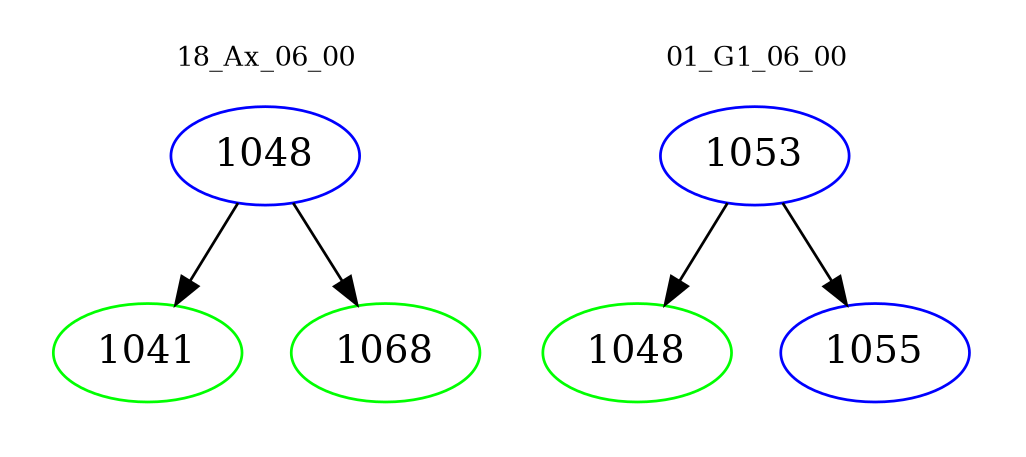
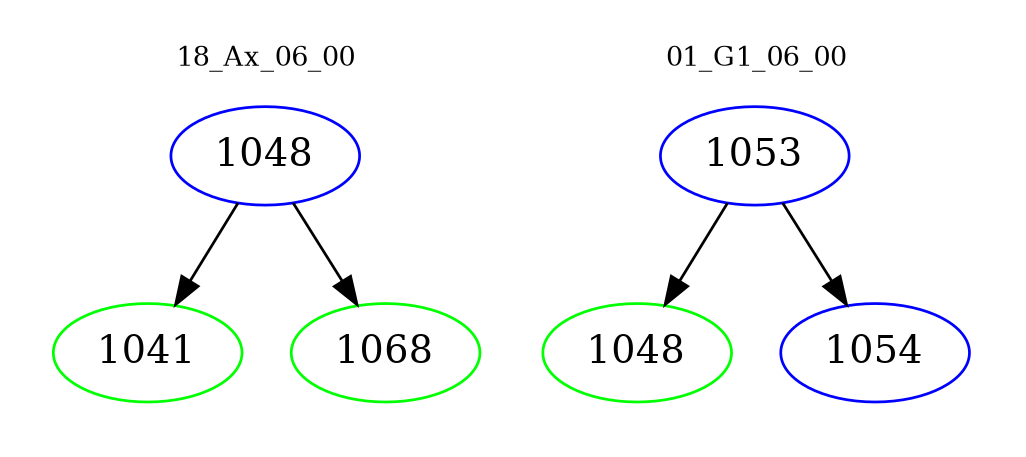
  digraph {
    node [color=blue]
    edge [color=black]
    n1 [label=1048]
    n2 [color=green label=1041]
    n3 [color=green label=1068]
    n4 [label=1053]
    n5 [color=green label=1048]
-   n6 [label=1055]
+   n6 [label=1054]
    subgraph cluster_1 {
      color=white
      fontsize=10
      label="18_Ax_06_00"
      n1
      n2
      n3
    }
    subgraph cluster_2 {
      color=white
      fontsize=10
      label="01_G1_06_00"
      n4
      n5
      n6
    }
    n1 -> n2
    n1 -> n3
    n4 -> n5
    n4 -> n6
  }
